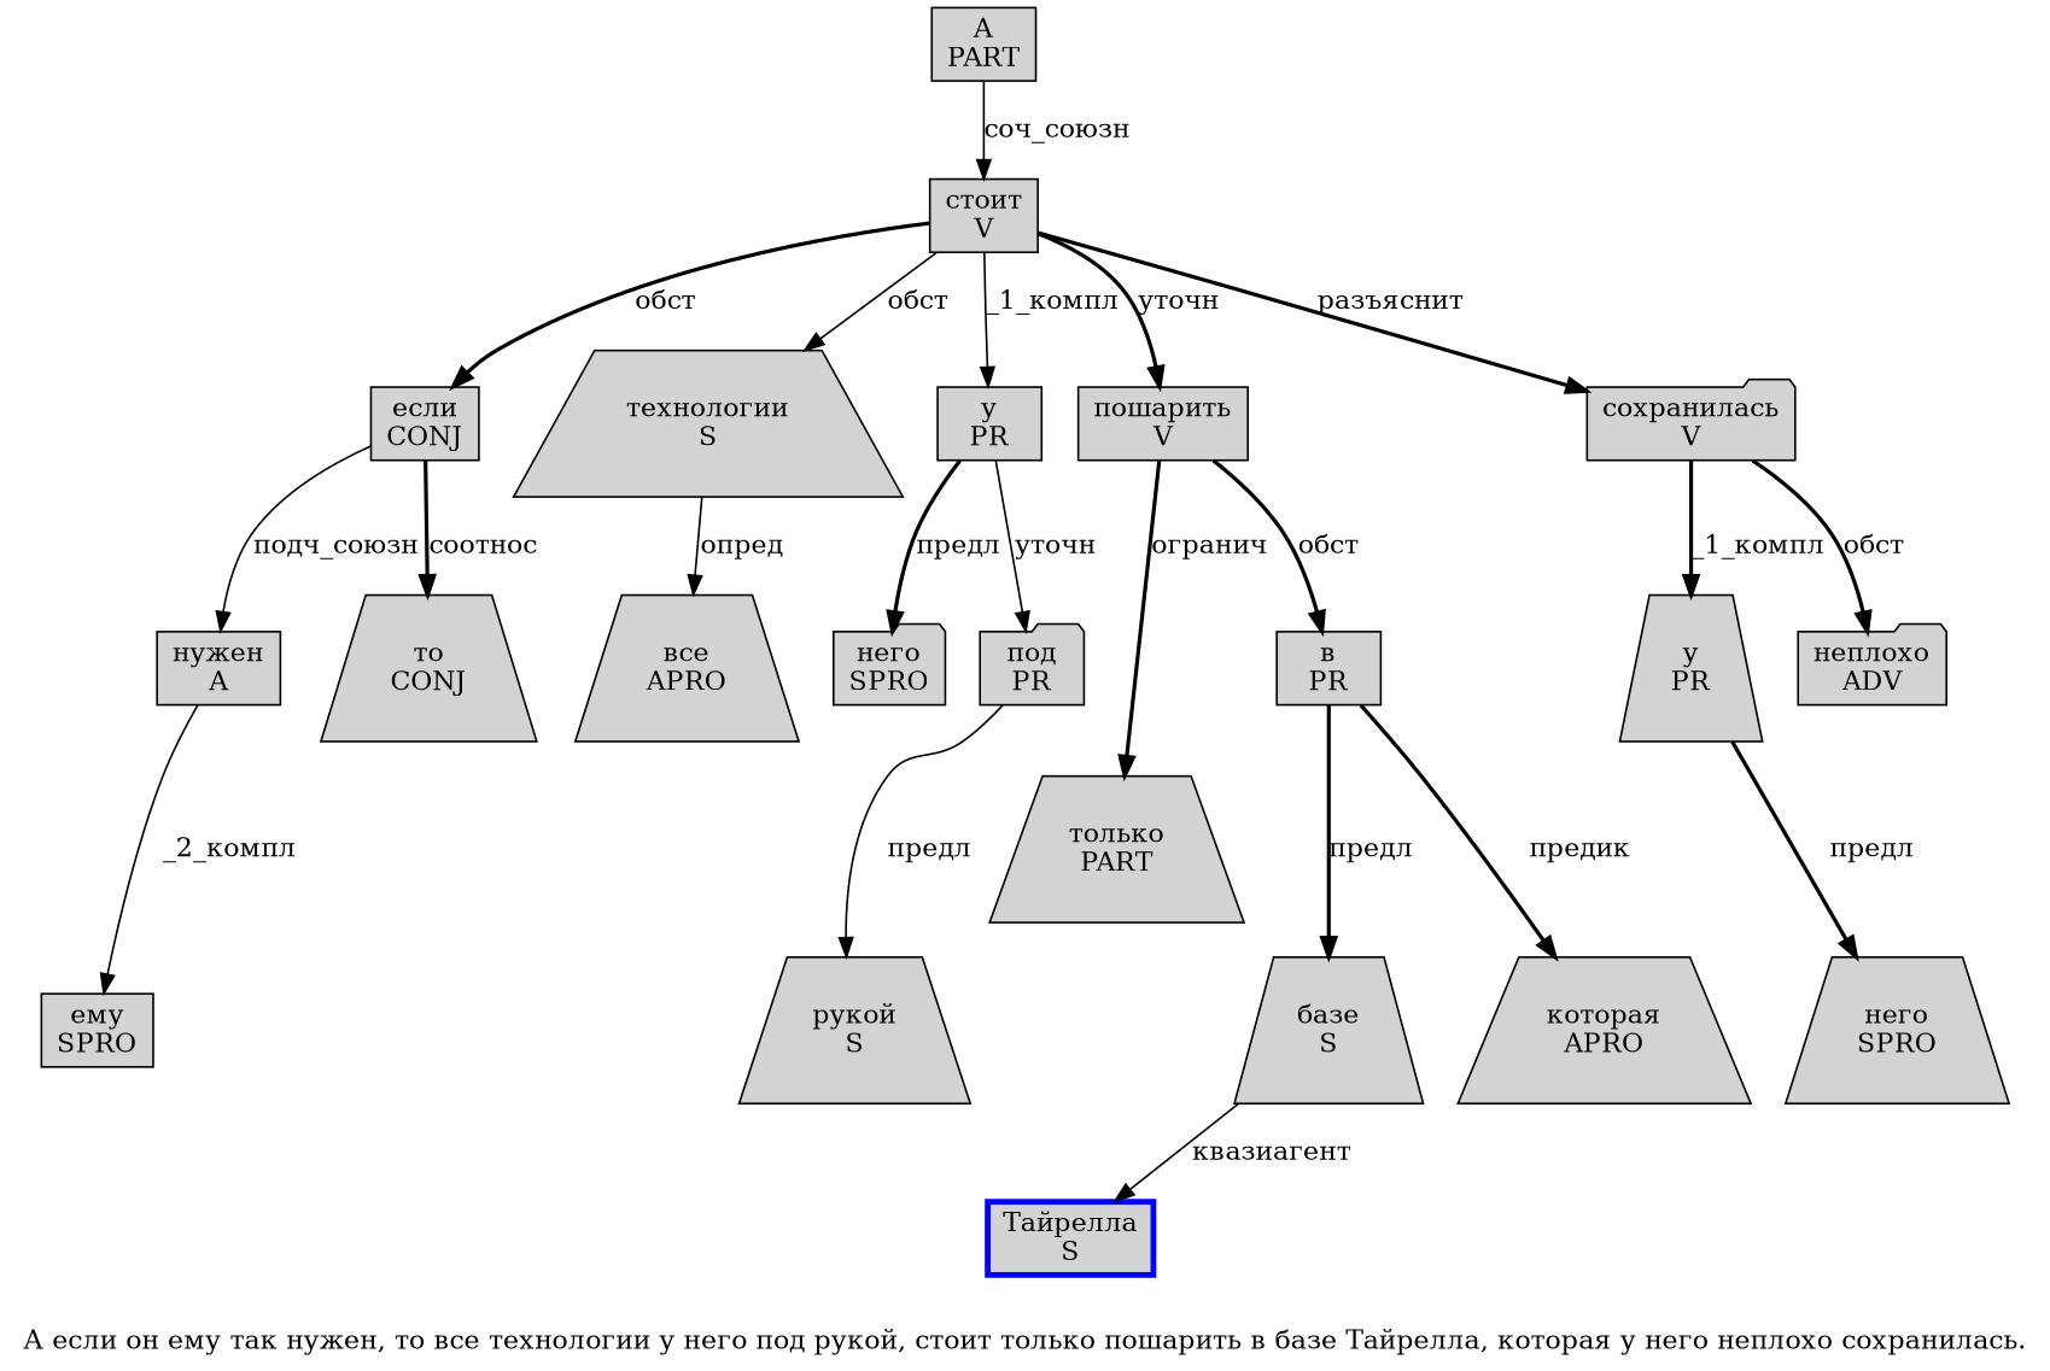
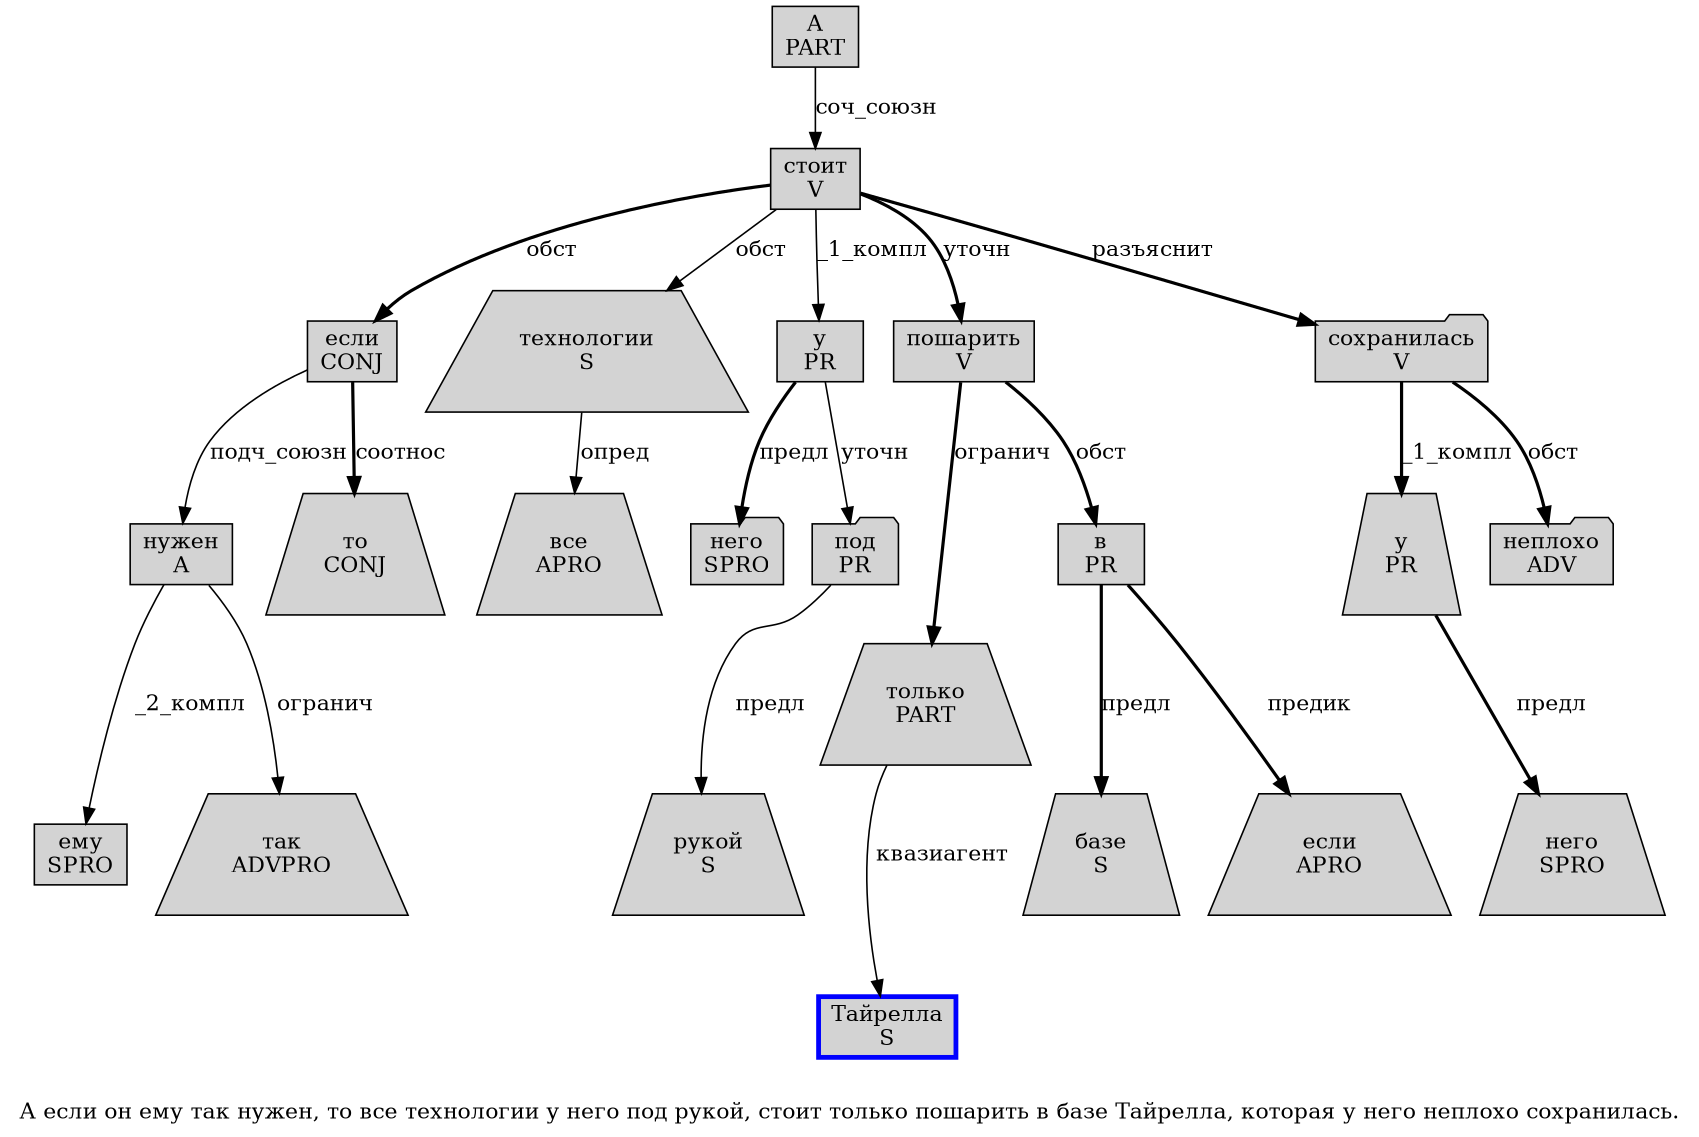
  digraph {
    label="А если он ему так нужен, то все технологии у него под рукой, стоит только пошарить в базе Тайрелла, которая у него неплохо сохранилась."
    node [fillcolor=lightgray penwidth=1 shape=trapezium style=filled]
    edge [style=bold]
    n1 [label="А\nPART" shape=box]
    n2 [label="стоит\nV" shape=box]
    n3 [label="если\nCONJ" shape=box]
    n4 [label="технологии\nS"]
    n5 [label="у\nPR" shape=box]
    n6 [label="пошарить\nV" shape=box]
    n7 [label="сохранилась\nV" shape=folder]
    n8 [label="нужен\nA" shape=box]
    n9 [label="то\nCONJ"]
    n10 [label="ему\nSPRO" shape=box]
+   n11 [label="так\nADVPRO"]
    n12 [label="все\nAPRO"]
    n13 [label="него\nSPRO" shape=folder]
    n14 [label="под\nPR" shape=folder]
    n15 [label="рукой\nS"]
    n16 [label="только\nPART"]
    n17 [label="в\nPR" shape=box]
    n18 [label="у\nPR"]
    n19 [label="неплохо\nADV" shape=folder]
    n20 [label="базе\nS"]
-   n21 [label="которая\nAPRO"]
+   n21 [label="если\nAPRO"]
    n22 [color=blue label="Тайрелла\nS" penwidth=3 shape=box]
    n23 [label="него\nSPRO"]
    n1 -> n2 [label="соч_союзн" style=solid]
    n2 -> n3 [label="обст"]
    n2 -> n4 [label="обст" style=solid]
    n2 -> n5 [label="_1_компл" style=solid]
    n2 -> n6 [label="уточн"]
    n2 -> n7 [label="разъяснит"]
    n3 -> n8 [label="подч_союзн" style=solid]
    n3 -> n9 [label="соотнос"]
    n4 -> n12 [label="опред" style=solid]
    n5 -> n13 [label="предл"]
    n5 -> n14 [label="уточн" style=solid]
    n6 -> n16 [label="огранич"]
    n6 -> n17 [label="обст"]
    n7 -> n18 [label="_1_компл"]
    n7 -> n19 [label="обст"]
    n8 -> n10 [label="_2_компл" style=solid]
+   n8 -> n11 [label="огранич" style=solid]
    n14 -> n15 [label="предл" style=solid]
    n17 -> n20 [label="предл"]
    n17 -> n21 [label="предик"]
    n18 -> n23 [label="предл"]
-   n20 -> n22 [label="квазиагент" style=solid]
+   n16 -> n22 [label="квазиагент" style=solid]
  }
